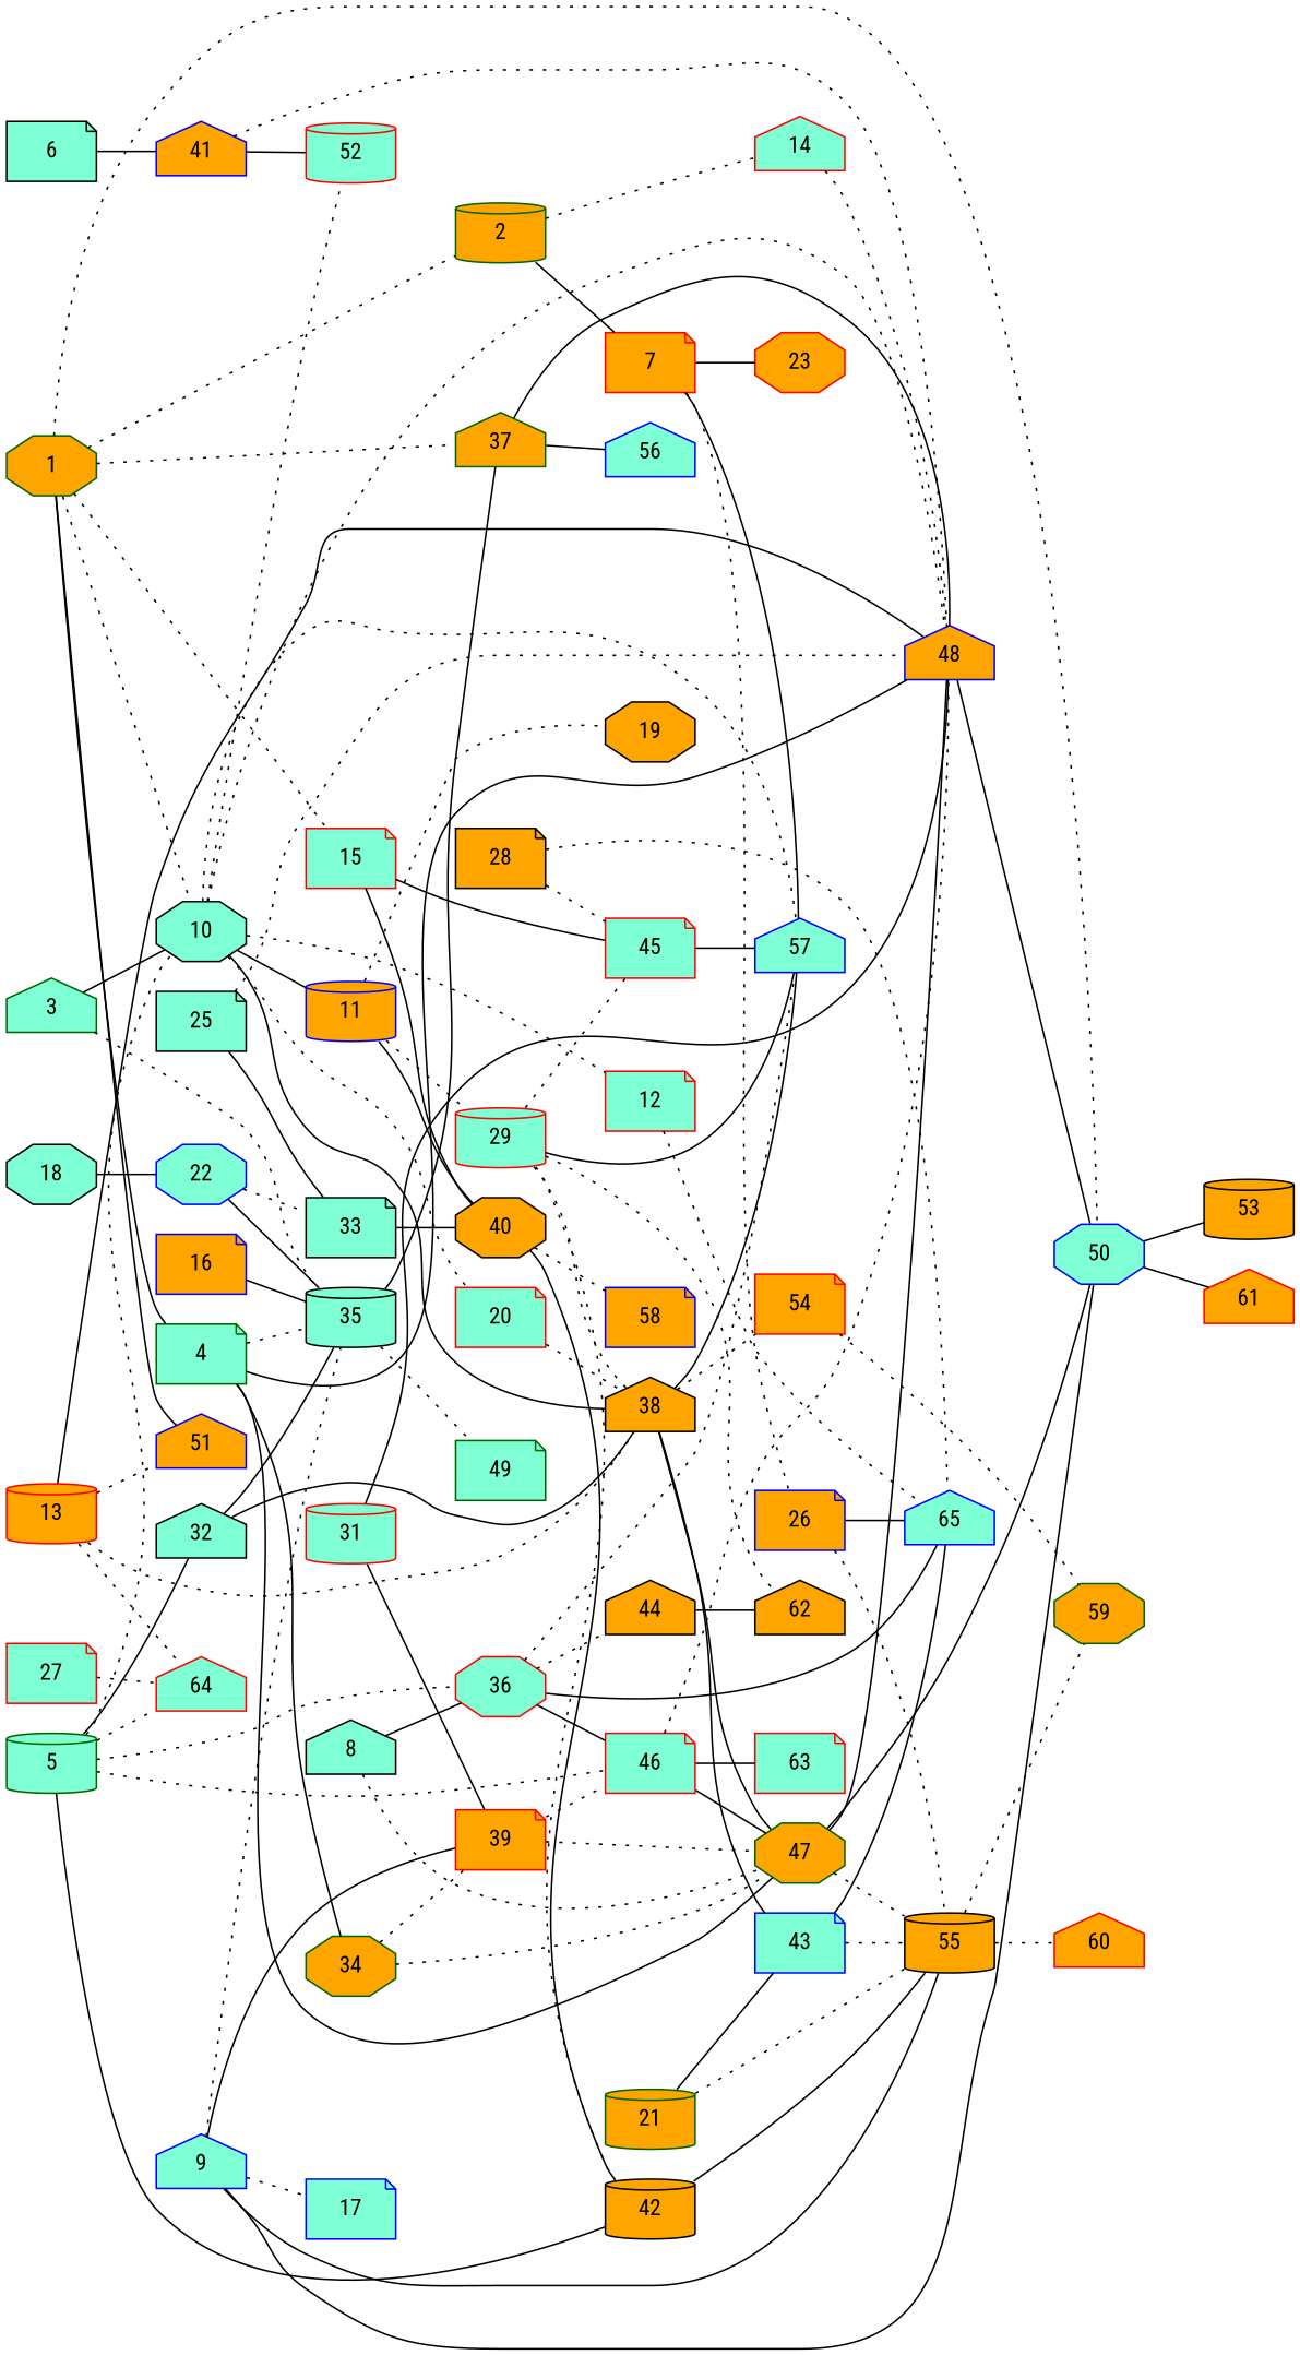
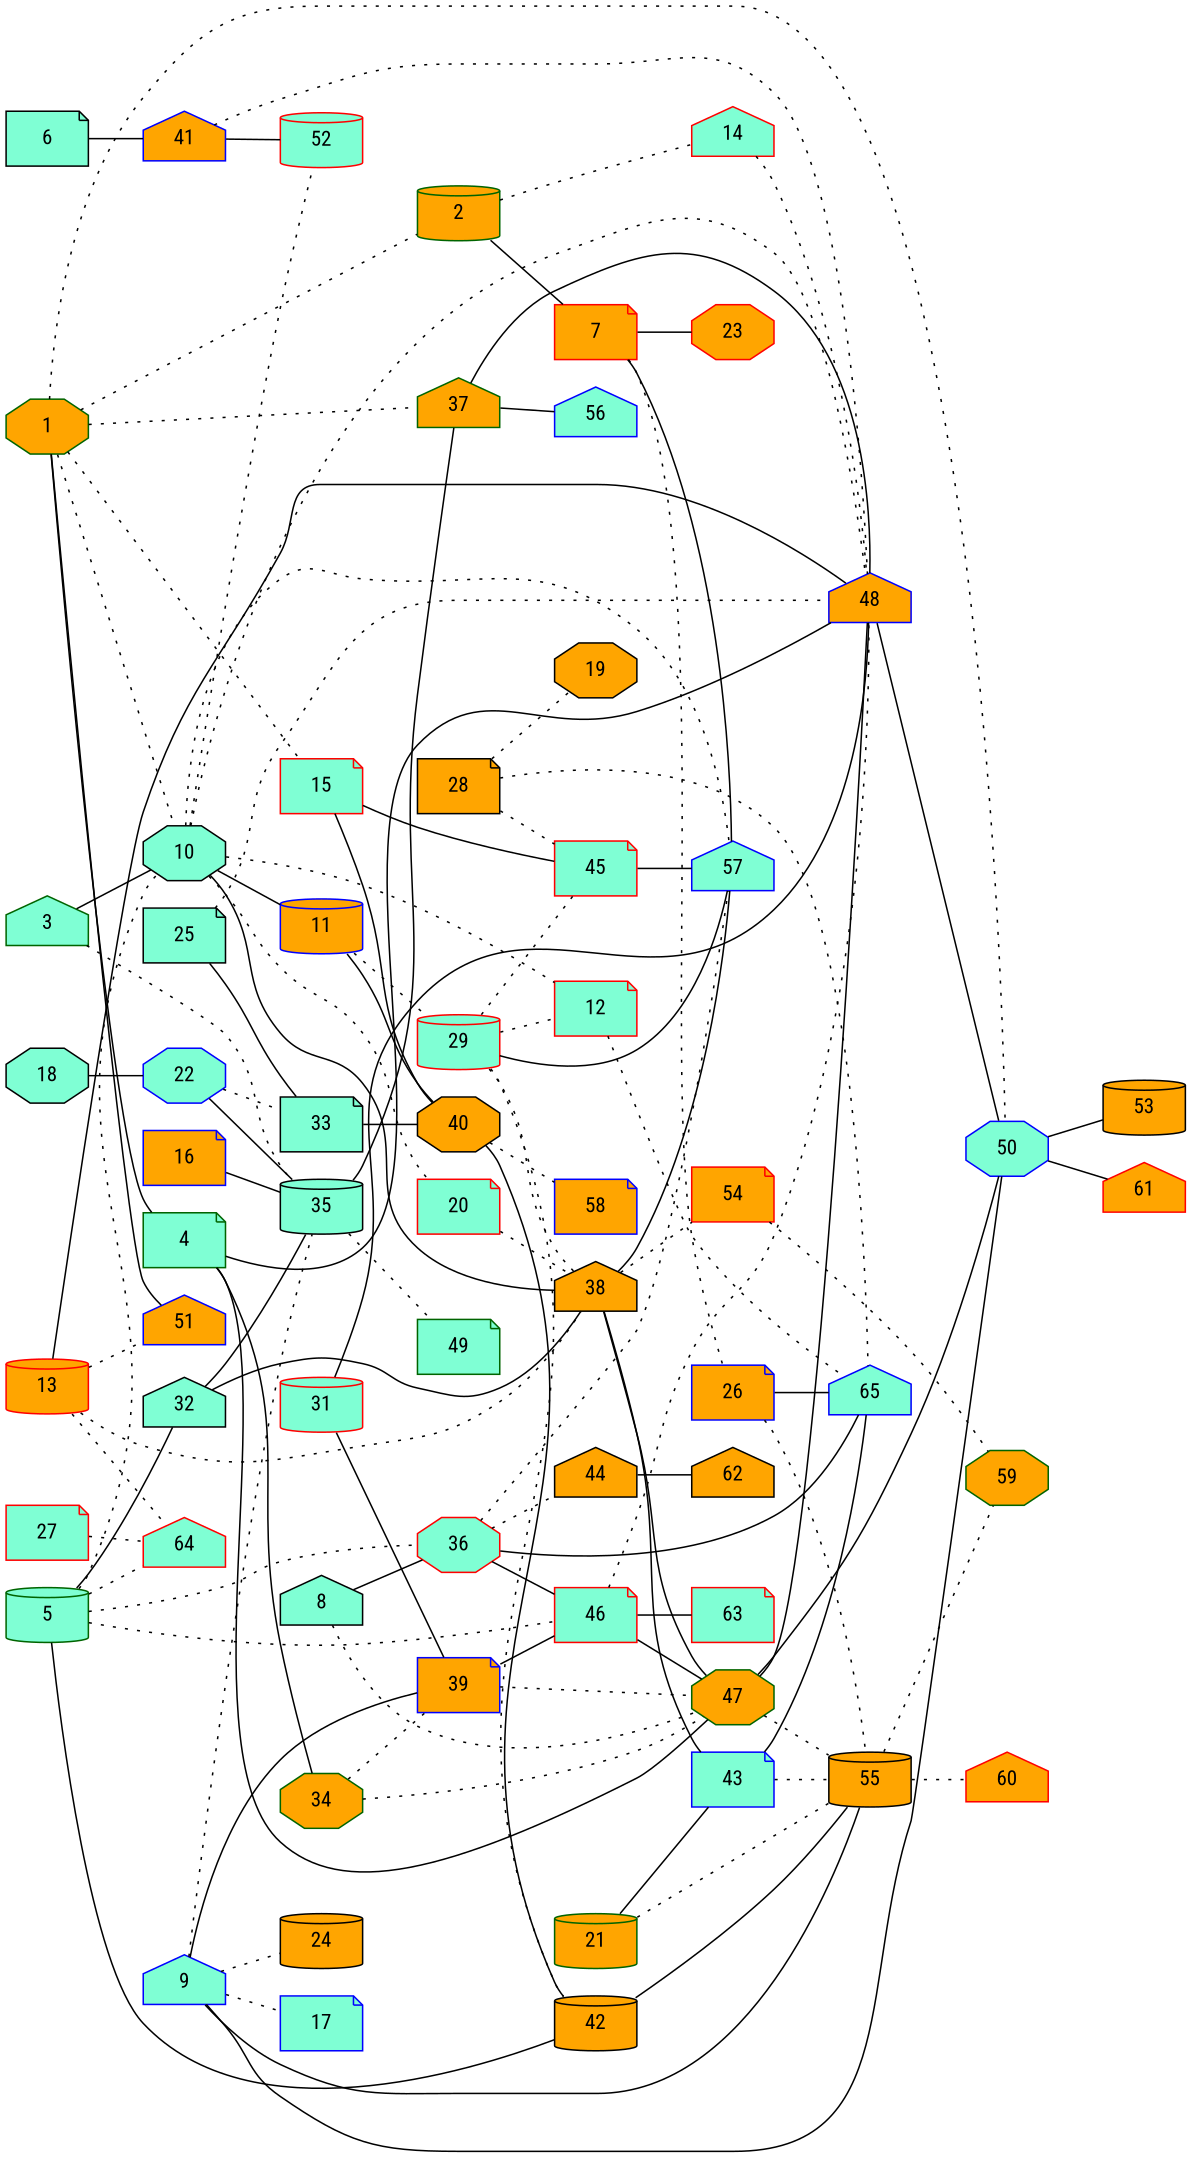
  graph {
    fontname="Roboto Condensed"
    rankdir=LR
    node [color=red fillcolor=aquamarine fontname="Roboto Condensed" shape=note style=filled]
    edge [fontname="Roboto Condensed" style=dotted weight=1.0]
    1 [color=darkgreen fillcolor=orange shape=octagon]
    2 [color=darkgreen fillcolor=orange shape=cylinder]
    4 [color=darkgreen]
    10 [color=black shape=octagon]
    15
    37 [color=darkgreen fillcolor=orange shape=house]
    50 [color=blue shape=octagon]
    51 [color=blue fillcolor=orange shape=house]
    7 [fillcolor=orange]
    14 [shape=house]
    35 [color=black shape=cylinder]
    34 [color=darkgreen fillcolor=orange shape=octagon]
    47 [color=darkgreen fillcolor=orange shape=octagon]
    48 [color=blue fillcolor=orange shape=house]
    57 [color=blue shape=house]
    11 [color=blue fillcolor=orange shape=cylinder]
    12
    20
    38 [color=black fillcolor=orange shape=house]
    52 [shape=cylinder]
    40 [color=black fillcolor=orange shape=octagon]
    45
    56 [color=blue shape=house]
    53 [color=black fillcolor=orange shape=cylinder]
    61 [fillcolor=orange shape=house]
    23 [fillcolor=orange shape=octagon]
    26 [color=blue fillcolor=orange]
    3 [color=darkgreen shape=house]
    49 [color=darkgreen]
-   39 [fillcolor=orange]
+   39 [color=blue fillcolor=orange]
    55 [color=black fillcolor=orange shape=cylinder]
    5 [color=darkgreen shape=cylinder]
    32 [color=black shape=house]
    36 [shape=octagon]
    42 [color=black fillcolor=orange shape=cylinder]
    46
    64 [shape=house]
    65 [color=blue shape=house]
    44 [color=black fillcolor=orange shape=house]
    63
    6 [color=black]
    41 [color=blue fillcolor=orange shape=house]
    8 [color=black shape=house]
    9 [color=blue shape=house]
    17 [color=blue]
+   24 [color=black fillcolor=orange shape=cylinder]
    60 [fillcolor=orange shape=house]
    59 [color=darkgreen fillcolor=orange shape=octagon]
    19 [color=black fillcolor=orange shape=octagon]
    29 [shape=cylinder]
    43 [color=blue]
    54 [fillcolor=orange]
    62 [color=black fillcolor=orange shape=house]
    58 [color=blue fillcolor=orange]
    13 [fillcolor=orange shape=cylinder]
    16 [color=blue fillcolor=orange]
    18 [color=black shape=octagon]
    22 [color=blue shape=octagon]
    33 [color=black]
    21 [color=darkgreen fillcolor=orange shape=cylinder]
    25 [color=black]
    27
    28 [color=black fillcolor=orange]
    31 [shape=cylinder]
    1 -- 2
    1 -- 4 [style=solid]
    1 -- 10
    1 -- 15
    1 -- 37
    1 -- 50
    1 -- 51 [style=solid]
    2 -- 7 [style=solid]
    2 -- 14
-   4 -- 35
    4 -- 34 [style=solid]
    4 -- 47 [style=solid]
    4 -- 48 [style=solid]
    10 -- 48
    10 -- 57
    10 -- 11 [style=solid]
    10 -- 12
    10 -- 20
    10 -- 38 [style=solid]
    10 -- 52
    15 -- 40 [style=solid]
    15 -- 45 [style=solid]
    37 -- 48 [style=solid]
    37 -- 56 [style=solid]
    50 -- 53 [style=solid]
    50 -- 61 [style=solid]
    7 -- 57 [style=solid]
    7 -- 23 [style=solid]
    7 -- 26
    14 -- 48
    35 -- 37 [style=solid]
    35 -- 49
    34 -- 47
    34 -- 39
    47 -- 50 [style=solid]
    47 -- 48 [style=solid]
    47 -- 55
    48 -- 50 [style=solid]
    11 -- 40 [style=solid]
-   11 -- 19
+   28 -- 19
    11 -- 29
    12 -- 65
    20 -- 38
    38 -- 47 [style=solid]
    38 -- 57 [style=solid]
    38 -- 43 [style=solid]
    38 -- 54 [weight=2.0]
    40 -- 42 [style=solid]
    40 -- 58
    45 -- 57 [style=solid]
    26 -- 55
    26 -- 65 [style=solid]
    3 -- 10 [style=solid]
    3 -- 35
    39 -- 47
-   39 -- 46
+   39 -- 46 [style=solid]
    55 -- 60
    55 -- 59
    5 -- 10
    5 -- 32 [style=solid]
    5 -- 36
    5 -- 42 [style=solid]
    5 -- 46
    5 -- 64
    32 -- 35 [style=solid]
    32 -- 38 [style=solid]
    36 -- 57
    36 -- 46 [style=solid]
    36 -- 65 [style=solid]
    36 -- 44
    42 -- 55 [style=solid]
    46 -- 47 [style=solid]
    46 -- 48
    46 -- 63 [style=solid]
    44 -- 62 [style=solid]
    6 -- 41 [style=solid]
    41 -- 48
    41 -- 52 [style=solid]
    8 -- 47
    8 -- 36 [style=solid]
    9 -- 50 [style=solid]
    9 -- 35
    9 -- 39 [style=solid]
    9 -- 55 [style=solid]
    9 -- 17
+   9 -- 24
    29 -- 57 [style=solid]
    29 -- 38
    29 -- 45
    29 -- 42
-   29 -- 62
+   29 -- 12
    43 -- 55
    43 -- 65 [style=solid]
    54 -- 59
    13 -- 51
    13 -- 48 [style=solid]
    13 -- 38
    13 -- 64
    16 -- 35 [style=solid]
    18 -- 22 [style=solid]
    22 -- 35 [style=solid]
    22 -- 33
    33 -- 40 [style=solid]
    21 -- 55
    21 -- 43 [style=solid]
    25 -- 48
    25 -- 33 [style=solid]
    27 -- 64
    28 -- 45
    28 -- 65
    31 -- 48 [style=solid]
    31 -- 39 [style=solid]
  }
